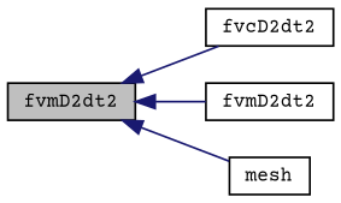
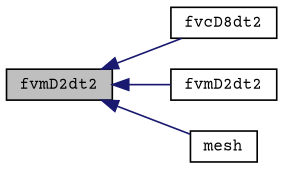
  digraph {
    rankdir=LR
    fontname="Courier Prime"
    node [color=black fontname="Courier Prime" fontsize=10 shape=record]
    edge [color=midnightblue dir=back fontname="Courier Prime" fontsize=10 labelfontname=Helvetica labelfontsize=10 style=solid]
    n1 [fillcolor=grey75 fontcolor=black height=0.2 label=fvmD2dt2 style=filled width=0.4]
-   n2 [height=0.2 label=fvcD2dt2 width=0.4]
+   n2 [height=0.2 label=fvcD8dt2 width=0.4]
    n3 [height=0.2 label=fvmD2dt2 width=0.4]
    n4 [height=0.2 label=mesh width=0.4]
    n1 -> n2
    n1 -> n3
    n1 -> n4
  }
